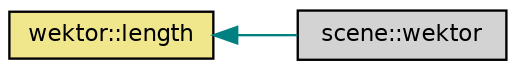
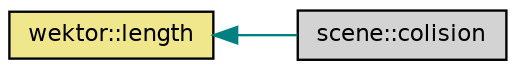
  digraph {
    rankdir=LR
    node [color=black fontname=Helvetica fontsize=10 shape=record style=filled]
    n1 [fillcolor=khaki fontcolor=black height=0.2 label="wektor::length" width=0.4]
-   n2 [fillcolor=lightgrey height=0.2 label="scene::wektor" width=0.4]
+   n2 [fillcolor=lightgrey height=0.2 label="scene::colision" width=0.4]
    n1 -> n2 [color=teal dir=back fontname=Helvetica fontsize=10 labelfontname=Helvetica labelfontsize=10 style=solid]
  }
